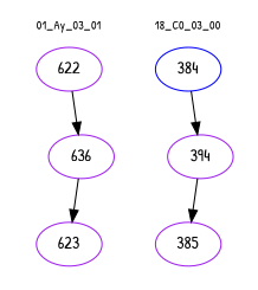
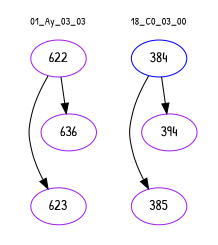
  digraph {
    fontname="Patrick Hand"
    node [color=purple fontname="Patrick Hand"]
    edge [color=black fontname="Patrick Hand"]
    n1 [label=622]
    n2 [label=623]
    n3 [label=636]
    n4 [color=blue label=384]
    n5 [label=385]
    n6 [label=394]
    subgraph cluster_1 {
      color=white
      fontsize=10
-     label="01_Ay_03_01"
+     label="01_Ay_03_03"
      n1
      n2
      n3
    }
    subgraph cluster_2 {
      color=white
      fontsize=10
      label="18_C0_03_00"
      n4
      n5
      n6
    }
-   n3 -> n2
+   n1 -> n2
    n1 -> n3
-   n6 -> n5
+   n4 -> n5
    n4 -> n6
  }
